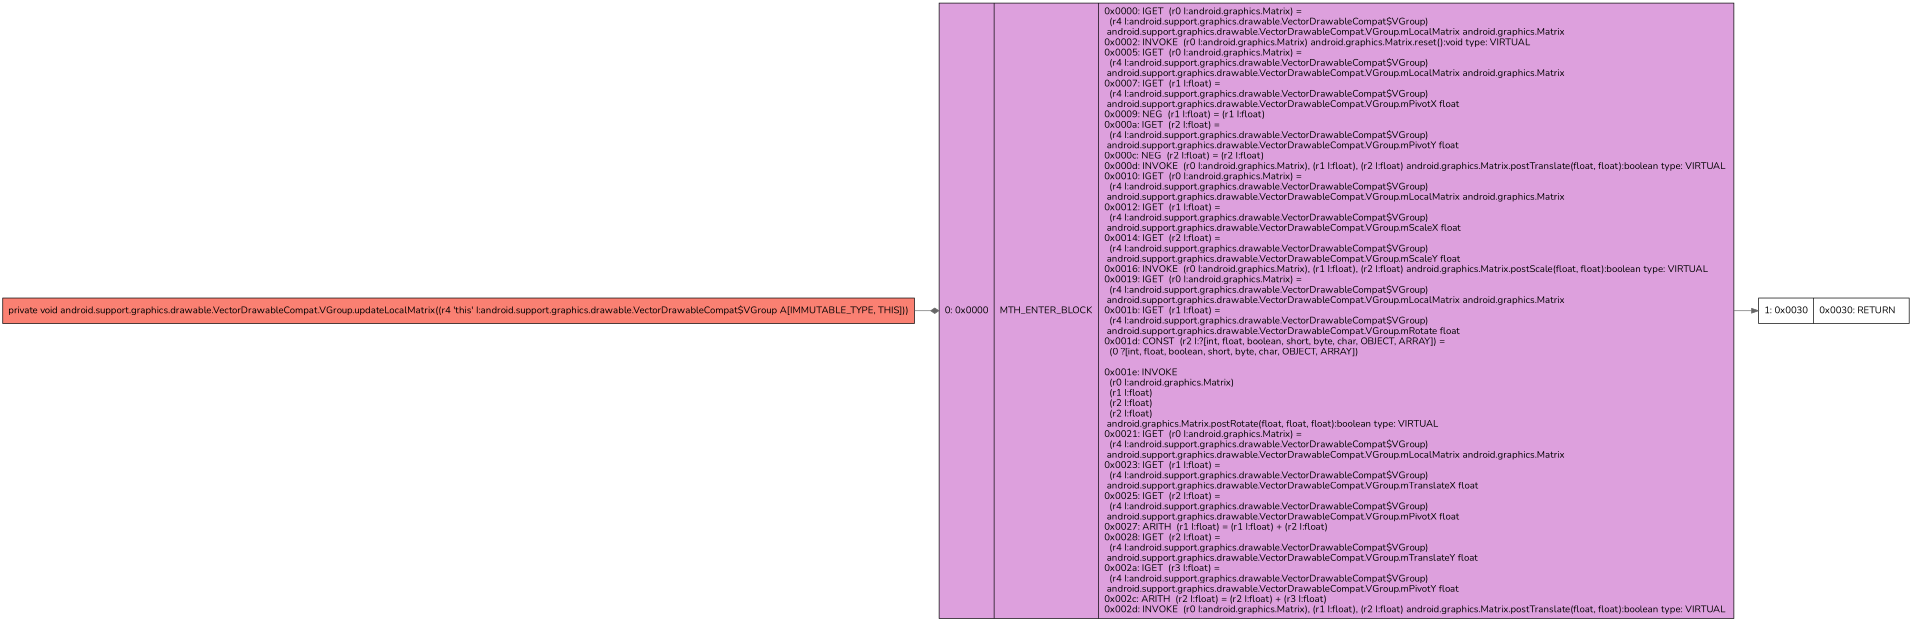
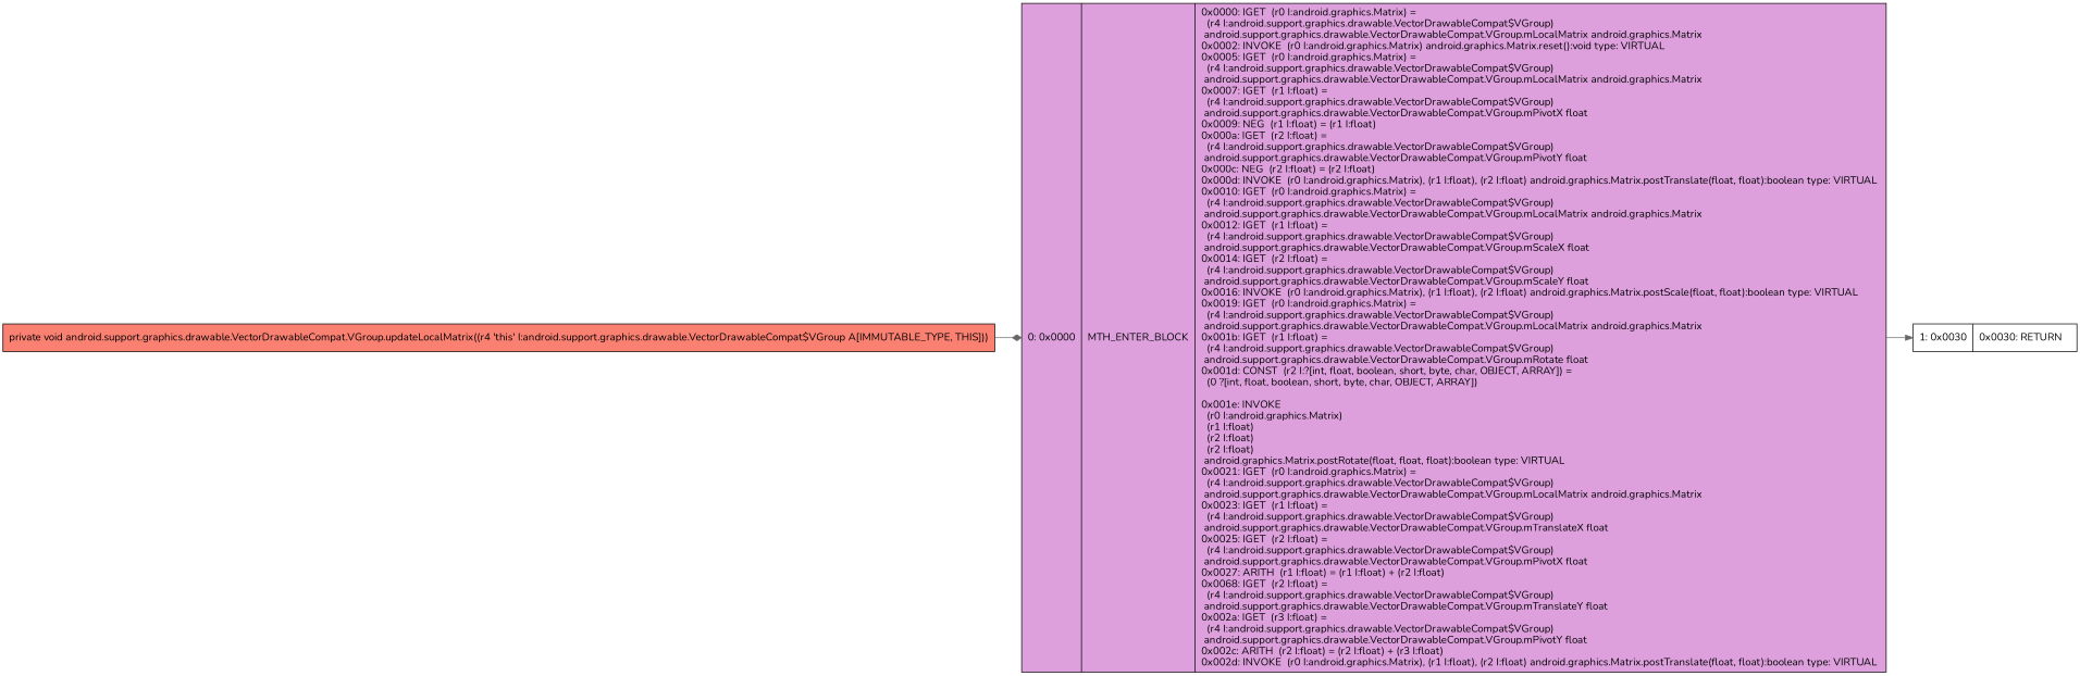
  digraph {
    rankdir=LR
    fontname=Nunito
    node [shape=record style=filled fontname=Nunito]
    edge [color=gray40 fontname=Nunito]
-   n1 [label="{0\:\ 0x0000|MTH_ENTER_BLOCK\l|0x0000: IGET  (r0 I:android.graphics.Matrix) = \l  (r4 I:android.support.graphics.drawable.VectorDrawableCompat$VGroup)\l android.support.graphics.drawable.VectorDrawableCompat.VGroup.mLocalMatrix android.graphics.Matrix \l0x0002: INVOKE  (r0 I:android.graphics.Matrix) android.graphics.Matrix.reset():void type: VIRTUAL \l0x0005: IGET  (r0 I:android.graphics.Matrix) = \l  (r4 I:android.support.graphics.drawable.VectorDrawableCompat$VGroup)\l android.support.graphics.drawable.VectorDrawableCompat.VGroup.mLocalMatrix android.graphics.Matrix \l0x0007: IGET  (r1 I:float) = \l  (r4 I:android.support.graphics.drawable.VectorDrawableCompat$VGroup)\l android.support.graphics.drawable.VectorDrawableCompat.VGroup.mPivotX float \l0x0009: NEG  (r1 I:float) = (r1 I:float) \l0x000a: IGET  (r2 I:float) = \l  (r4 I:android.support.graphics.drawable.VectorDrawableCompat$VGroup)\l android.support.graphics.drawable.VectorDrawableCompat.VGroup.mPivotY float \l0x000c: NEG  (r2 I:float) = (r2 I:float) \l0x000d: INVOKE  (r0 I:android.graphics.Matrix), (r1 I:float), (r2 I:float) android.graphics.Matrix.postTranslate(float, float):boolean type: VIRTUAL \l0x0010: IGET  (r0 I:android.graphics.Matrix) = \l  (r4 I:android.support.graphics.drawable.VectorDrawableCompat$VGroup)\l android.support.graphics.drawable.VectorDrawableCompat.VGroup.mLocalMatrix android.graphics.Matrix \l0x0012: IGET  (r1 I:float) = \l  (r4 I:android.support.graphics.drawable.VectorDrawableCompat$VGroup)\l android.support.graphics.drawable.VectorDrawableCompat.VGroup.mScaleX float \l0x0014: IGET  (r2 I:float) = \l  (r4 I:android.support.graphics.drawable.VectorDrawableCompat$VGroup)\l android.support.graphics.drawable.VectorDrawableCompat.VGroup.mScaleY float \l0x0016: INVOKE  (r0 I:android.graphics.Matrix), (r1 I:float), (r2 I:float) android.graphics.Matrix.postScale(float, float):boolean type: VIRTUAL \l0x0019: IGET  (r0 I:android.graphics.Matrix) = \l  (r4 I:android.support.graphics.drawable.VectorDrawableCompat$VGroup)\l android.support.graphics.drawable.VectorDrawableCompat.VGroup.mLocalMatrix android.graphics.Matrix \l0x001b: IGET  (r1 I:float) = \l  (r4 I:android.support.graphics.drawable.VectorDrawableCompat$VGroup)\l android.support.graphics.drawable.VectorDrawableCompat.VGroup.mRotate float \l0x001d: CONST  (r2 I:?[int, float, boolean, short, byte, char, OBJECT, ARRAY]) = \l  (0 ?[int, float, boolean, short, byte, char, OBJECT, ARRAY])\l \l0x001e: INVOKE  \l  (r0 I:android.graphics.Matrix)\l  (r1 I:float)\l  (r2 I:float)\l  (r2 I:float)\l android.graphics.Matrix.postRotate(float, float, float):boolean type: VIRTUAL \l0x0021: IGET  (r0 I:android.graphics.Matrix) = \l  (r4 I:android.support.graphics.drawable.VectorDrawableCompat$VGroup)\l android.support.graphics.drawable.VectorDrawableCompat.VGroup.mLocalMatrix android.graphics.Matrix \l0x0023: IGET  (r1 I:float) = \l  (r4 I:android.support.graphics.drawable.VectorDrawableCompat$VGroup)\l android.support.graphics.drawable.VectorDrawableCompat.VGroup.mTranslateX float \l0x0025: IGET  (r2 I:float) = \l  (r4 I:android.support.graphics.drawable.VectorDrawableCompat$VGroup)\l android.support.graphics.drawable.VectorDrawableCompat.VGroup.mPivotX float \l0x0027: ARITH  (r1 I:float) = (r1 I:float) + (r2 I:float) \l0x0028: IGET  (r2 I:float) = \l  (r4 I:android.support.graphics.drawable.VectorDrawableCompat$VGroup)\l android.support.graphics.drawable.VectorDrawableCompat.VGroup.mTranslateY float \l0x002a: IGET  (r3 I:float) = \l  (r4 I:android.support.graphics.drawable.VectorDrawableCompat$VGroup)\l android.support.graphics.drawable.VectorDrawableCompat.VGroup.mPivotY float \l0x002c: ARITH  (r2 I:float) = (r2 I:float) + (r3 I:float) \l0x002d: INVOKE  (r0 I:android.graphics.Matrix), (r1 I:float), (r2 I:float) android.graphics.Matrix.postTranslate(float, float):boolean type: VIRTUAL \l}" fillcolor=plum]
+   n1 [label="{0\:\ 0x0000|MTH_ENTER_BLOCK\l|0x0000: IGET  (r0 I:android.graphics.Matrix) = \l  (r4 I:android.support.graphics.drawable.VectorDrawableCompat$VGroup)\l android.support.graphics.drawable.VectorDrawableCompat.VGroup.mLocalMatrix android.graphics.Matrix \l0x0002: INVOKE  (r0 I:android.graphics.Matrix) android.graphics.Matrix.reset():void type: VIRTUAL \l0x0005: IGET  (r0 I:android.graphics.Matrix) = \l  (r4 I:android.support.graphics.drawable.VectorDrawableCompat$VGroup)\l android.support.graphics.drawable.VectorDrawableCompat.VGroup.mLocalMatrix android.graphics.Matrix \l0x0007: IGET  (r1 I:float) = \l  (r4 I:android.support.graphics.drawable.VectorDrawableCompat$VGroup)\l android.support.graphics.drawable.VectorDrawableCompat.VGroup.mPivotX float \l0x0009: NEG  (r1 I:float) = (r1 I:float) \l0x000a: IGET  (r2 I:float) = \l  (r4 I:android.support.graphics.drawable.VectorDrawableCompat$VGroup)\l android.support.graphics.drawable.VectorDrawableCompat.VGroup.mPivotY float \l0x000c: NEG  (r2 I:float) = (r2 I:float) \l0x000d: INVOKE  (r0 I:android.graphics.Matrix), (r1 I:float), (r2 I:float) android.graphics.Matrix.postTranslate(float, float):boolean type: VIRTUAL \l0x0010: IGET  (r0 I:android.graphics.Matrix) = \l  (r4 I:android.support.graphics.drawable.VectorDrawableCompat$VGroup)\l android.support.graphics.drawable.VectorDrawableCompat.VGroup.mLocalMatrix android.graphics.Matrix \l0x0012: IGET  (r1 I:float) = \l  (r4 I:android.support.graphics.drawable.VectorDrawableCompat$VGroup)\l android.support.graphics.drawable.VectorDrawableCompat.VGroup.mScaleX float \l0x0014: IGET  (r2 I:float) = \l  (r4 I:android.support.graphics.drawable.VectorDrawableCompat$VGroup)\l android.support.graphics.drawable.VectorDrawableCompat.VGroup.mScaleY float \l0x0016: INVOKE  (r0 I:android.graphics.Matrix), (r1 I:float), (r2 I:float) android.graphics.Matrix.postScale(float, float):boolean type: VIRTUAL \l0x0019: IGET  (r0 I:android.graphics.Matrix) = \l  (r4 I:android.support.graphics.drawable.VectorDrawableCompat$VGroup)\l android.support.graphics.drawable.VectorDrawableCompat.VGroup.mLocalMatrix android.graphics.Matrix \l0x001b: IGET  (r1 I:float) = \l  (r4 I:android.support.graphics.drawable.VectorDrawableCompat$VGroup)\l android.support.graphics.drawable.VectorDrawableCompat.VGroup.mRotate float \l0x001d: CONST  (r2 I:?[int, float, boolean, short, byte, char, OBJECT, ARRAY]) = \l  (0 ?[int, float, boolean, short, byte, char, OBJECT, ARRAY])\l \l0x001e: INVOKE  \l  (r0 I:android.graphics.Matrix)\l  (r1 I:float)\l  (r2 I:float)\l  (r2 I:float)\l android.graphics.Matrix.postRotate(float, float, float):boolean type: VIRTUAL \l0x0021: IGET  (r0 I:android.graphics.Matrix) = \l  (r4 I:android.support.graphics.drawable.VectorDrawableCompat$VGroup)\l android.support.graphics.drawable.VectorDrawableCompat.VGroup.mLocalMatrix android.graphics.Matrix \l0x0023: IGET  (r1 I:float) = \l  (r4 I:android.support.graphics.drawable.VectorDrawableCompat$VGroup)\l android.support.graphics.drawable.VectorDrawableCompat.VGroup.mTranslateX float \l0x0025: IGET  (r2 I:float) = \l  (r4 I:android.support.graphics.drawable.VectorDrawableCompat$VGroup)\l android.support.graphics.drawable.VectorDrawableCompat.VGroup.mPivotX float \l0x0027: ARITH  (r1 I:float) = (r1 I:float) + (r2 I:float) \l0x0068: IGET  (r2 I:float) = \l  (r4 I:android.support.graphics.drawable.VectorDrawableCompat$VGroup)\l android.support.graphics.drawable.VectorDrawableCompat.VGroup.mTranslateY float \l0x002a: IGET  (r3 I:float) = \l  (r4 I:android.support.graphics.drawable.VectorDrawableCompat$VGroup)\l android.support.graphics.drawable.VectorDrawableCompat.VGroup.mPivotY float \l0x002c: ARITH  (r2 I:float) = (r2 I:float) + (r3 I:float) \l0x002d: INVOKE  (r0 I:android.graphics.Matrix), (r1 I:float), (r2 I:float) android.graphics.Matrix.postTranslate(float, float):boolean type: VIRTUAL \l}" fillcolor=plum]
    n2 [label="{1\:\ 0x0030|0x0030: RETURN   \l}" fillcolor=white]
    n3 [label="{private void android.support.graphics.drawable.VectorDrawableCompat.VGroup.updateLocalMatrix((r4 'this' I:android.support.graphics.drawable.VectorDrawableCompat$VGroup A[IMMUTABLE_TYPE, THIS])) }" fillcolor=salmon]
    n1 -> n2 [arrowhead=normal]
    n3 -> n1 [arrowhead=diamond]
  }
